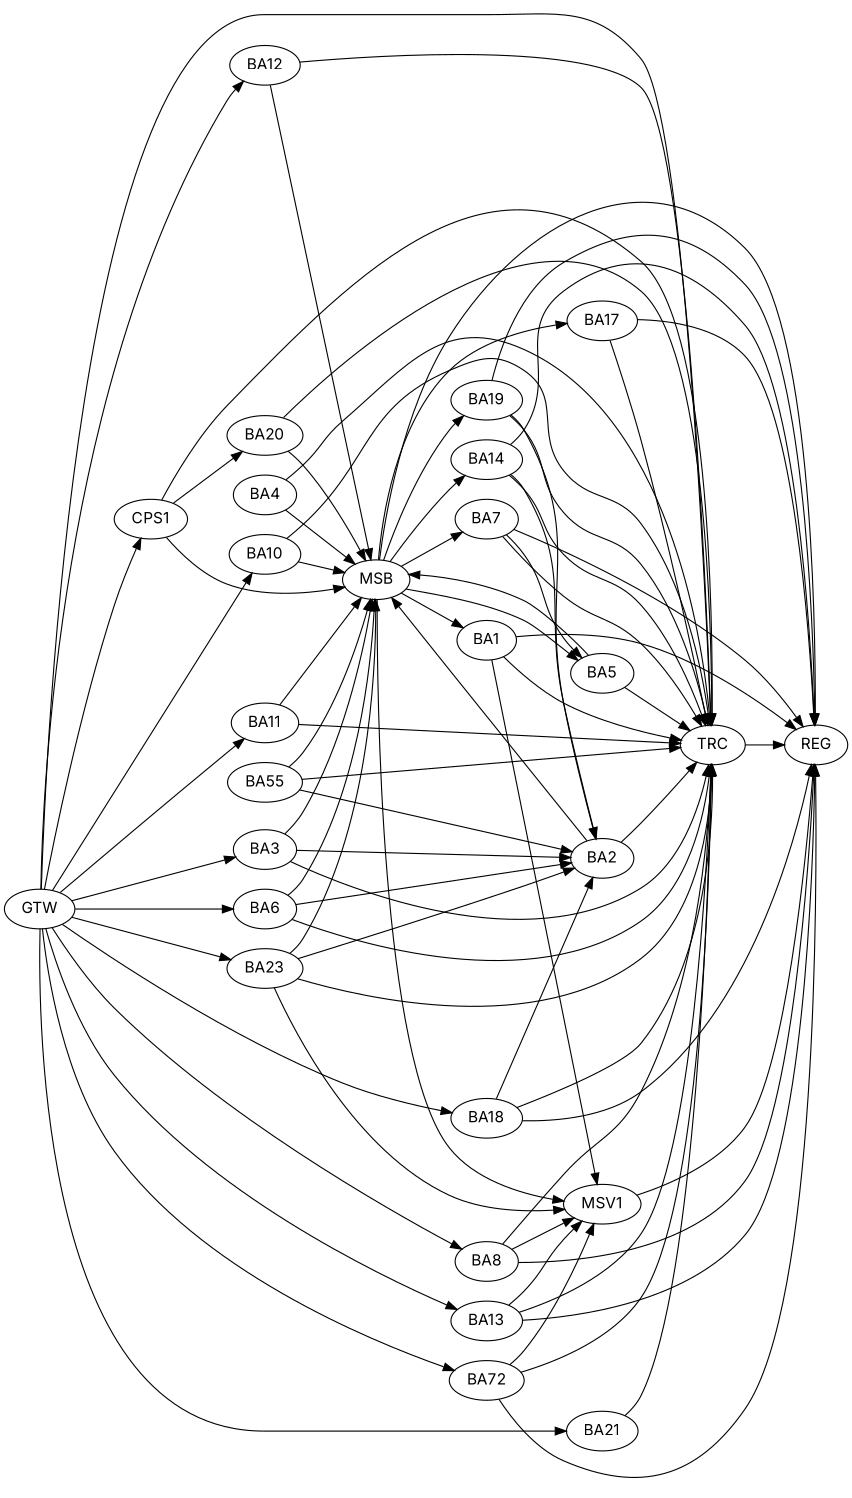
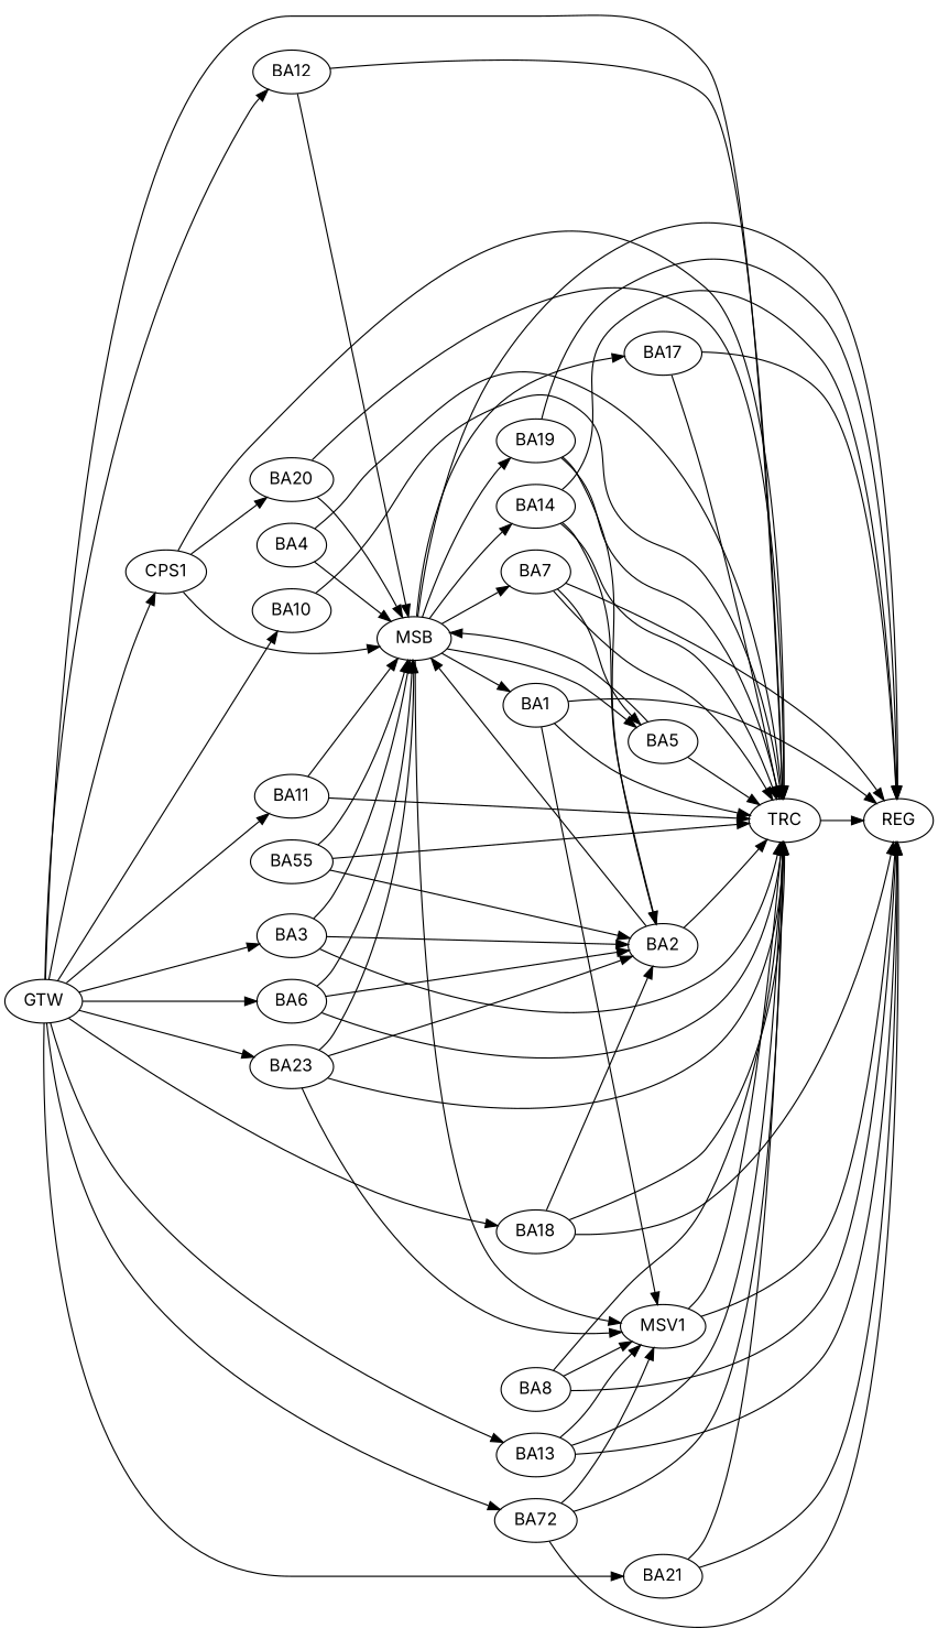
  strict digraph {
    fontname=Inter
    rankdir=LR
    node [fontname=Inter]
    edge [fontname=Inter]
    n1 [label=BA1]
    n2 [label=REG]
    n3 [label=TRC]
    n4 [label=MSV1]
    n5 [label=BA2]
    n6 [label=MSB]
    n7 [label=BA5]
    n8 [label=BA7]
    n9 [label=BA14]
    n10 [label=BA17]
    n11 [label=BA19]
    n12 [label=BA3]
    n13 [label=BA4]
    n14 [label=BA6]
    n15 [label=BA8]
    n16 [label=BA10]
    n17 [label=BA11]
    n18 [label=BA12]
    n19 [label=BA13]
    n20 [label=BA55]
    n21 [label=BA18]
    n22 [label=BA20]
    n23 [label=BA21]
    n24 [label=BA72]
    n25 [label=BA23]
    n26 [label=CPS1]
    n27 [label=GTW]
    n1 -> n2
    n1 -> n3
    n1 -> n4
    n3 -> n2
    n4 -> n2
+   n4 -> n3
    n5 -> n3
    n5 -> n6
    n6 -> n1
    n6 -> n2
    n6 -> n4
    n6 -> n7
    n6 -> n8
    n6 -> n9
    n6 -> n10
    n6 -> n11
    n7 -> n3
    n7 -> n6
    n8 -> n2
    n8 -> n3
    n8 -> n7
    n9 -> n2
    n9 -> n3
    n9 -> n5
    n10 -> n2
    n10 -> n3
    n11 -> n2
    n11 -> n3
    n11 -> n5
    n12 -> n3
    n12 -> n5
    n12 -> n6
    n13 -> n3
    n13 -> n6
    n14 -> n3
    n14 -> n5
    n14 -> n6
    n15 -> n2
    n15 -> n3
    n15 -> n4
    n16 -> n3
-   n16 -> n6
    n17 -> n3
    n17 -> n6
    n18 -> n3
    n18 -> n6
    n19 -> n2
    n19 -> n3
    n19 -> n4
    n20 -> n3
    n20 -> n5
    n20 -> n6
    n21 -> n2
    n21 -> n3
    n21 -> n5
    n22 -> n3
    n22 -> n6
+   n23 -> n2
    n23 -> n3
    n24 -> n2
    n24 -> n3
    n24 -> n4
    n25 -> n3
    n25 -> n4
    n25 -> n5
    n25 -> n6
    n26 -> n3
    n26 -> n6
    n26 -> n22
    n27 -> n3
    n27 -> n12
    n27 -> n14
-   n27 -> n15
    n27 -> n16
    n27 -> n17
    n27 -> n18
    n27 -> n19
    n27 -> n21
    n27 -> n23
    n27 -> n24
    n27 -> n25
    n27 -> n26
  }
